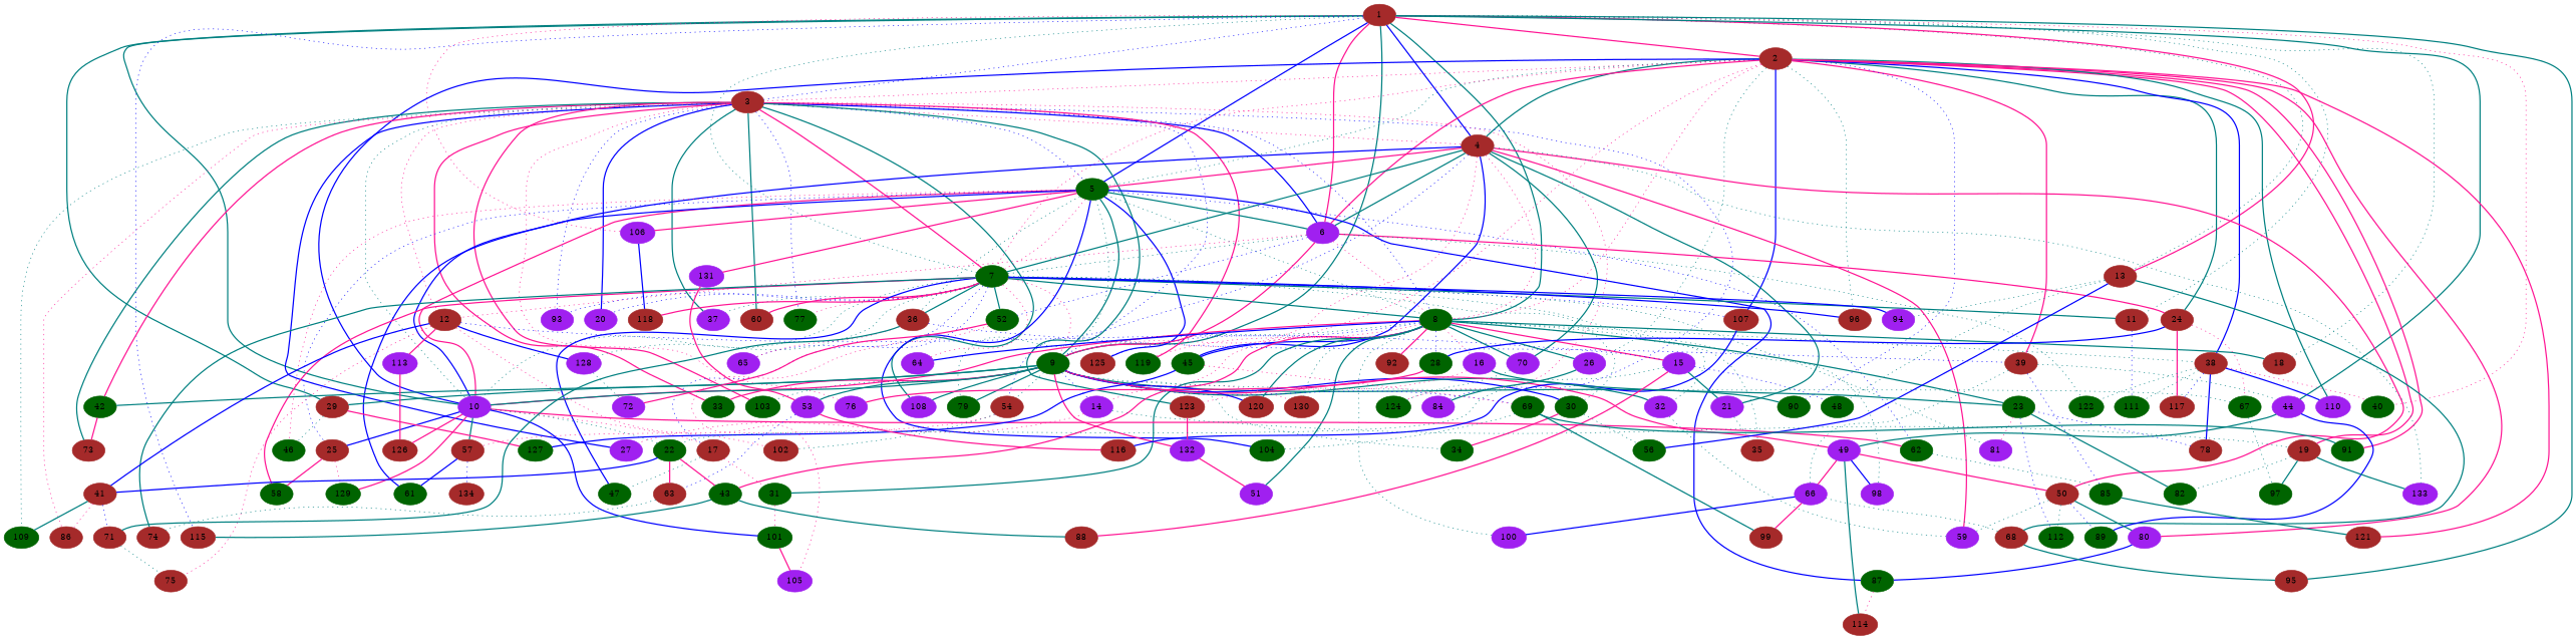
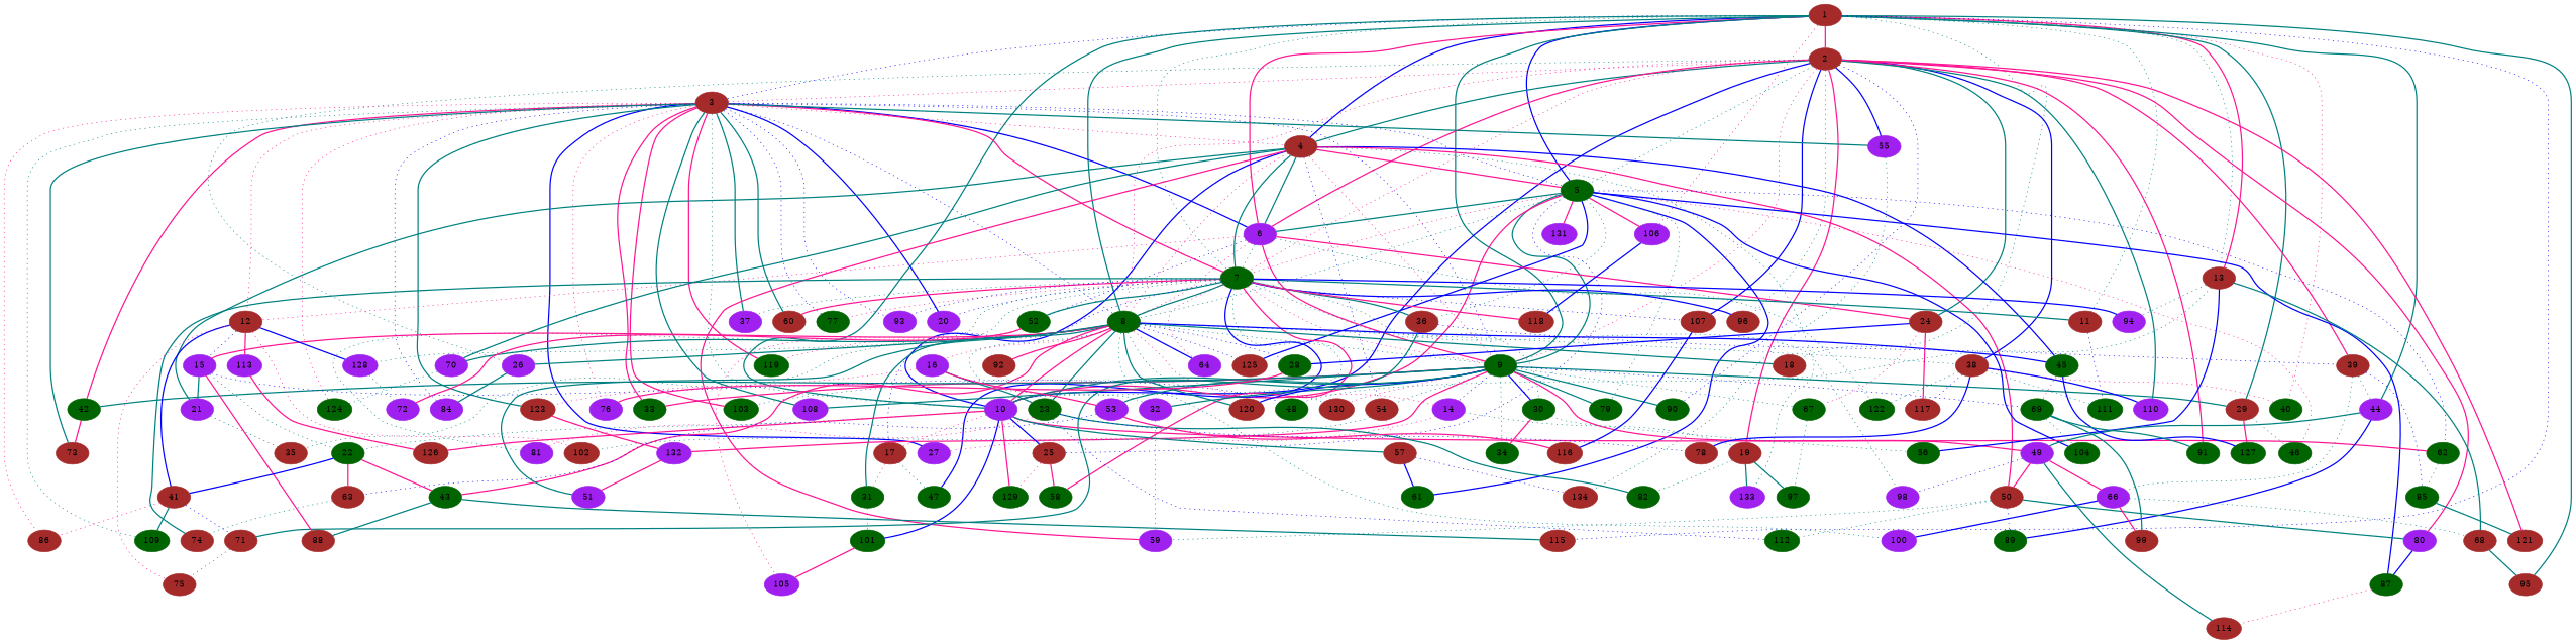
  graph {
    node [color=brown style=filled]
    edge [color=teal style=bold]
    1
    2
    3
    4
    5 [color=darkgreen]
    6 [color=purple]
    7 [color=darkgreen]
    8 [color=darkgreen]
    9 [color=darkgreen]
    10 [color=purple]
    11
    13
    18
    29
    40 [color=darkgreen]
    44 [color=purple]
    95
    106 [color=purple]
    115
    19
    24
    26 [color=purple]
    38
    39
+   55 [color=purple]
    80 [color=purple]
    90 [color=darkgreen]
    91 [color=darkgreen]
    96
    107
    110 [color=purple]
    121
    12
    20 [color=purple]
    27 [color=purple]
    33 [color=darkgreen]
    37 [color=purple]
    42 [color=darkgreen]
    60
    73
    76 [color=purple]
    77 [color=darkgreen]
    84 [color=purple]
    86
    93 [color=purple]
    103 [color=darkgreen]
    108 [color=purple]
    109 [color=darkgreen]
    119 [color=darkgreen]
    123
    124 [color=darkgreen]
    21 [color=purple]
    45 [color=darkgreen]
    50
    54
    59 [color=purple]
    70 [color=purple]
    133 [color=purple]
    25
    36
    46 [color=darkgreen]
    61 [color=darkgreen]
    62 [color=darkgreen]
    79 [color=darkgreen]
    87 [color=darkgreen]
    104 [color=darkgreen]
    125
    131 [color=purple]
    52 [color=darkgreen]
    122 [color=darkgreen]
    17
    30 [color=darkgreen]
    47 [color=darkgreen]
    58 [color=darkgreen]
    64 [color=purple]
-   65 [color=purple]
    74
    81 [color=purple]
    94 [color=purple]
    98 [color=purple]
    118
    128 [color=purple]
    16 [color=purple]
    14 [color=purple]
    15 [color=purple]
    23 [color=darkgreen]
    28 [color=darkgreen]
    31 [color=darkgreen]
    32 [color=purple]
    35
    43 [color=darkgreen]
    51 [color=purple]
    92
    100 [color=purple]
    120
    130
    34 [color=darkgreen]
    49 [color=purple]
    53 [color=purple]
    67 [color=darkgreen]
    69 [color=darkgreen]
    132 [color=purple]
    22 [color=darkgreen]
    57
    101 [color=darkgreen]
    126
    129 [color=darkgreen]
    111 [color=darkgreen]
    48 [color=darkgreen]
    56 [color=darkgreen]
    68
    127 [color=darkgreen]
    89 [color=darkgreen]
    82 [color=darkgreen]
    97 [color=darkgreen]
    117
    78
    66 [color=purple]
    85 [color=darkgreen]
    134
    116
    41
    75
    102
    113 [color=purple]
    112 [color=darkgreen]
    71
    114
    72 [color=purple]
    105 [color=purple]
    88
    63
    99
    1 -- 2 [color=deeppink]
    1 -- 3 [color=blue style=dotted]
    1 -- 4 [color=blue]
    1 -- 5 [color=blue]
    1 -- 6 [color=deeppink]
    1 -- 7 [style=dotted]
    1 -- 8
    1 -- 9
    1 -- 10
    1 -- 11 [style=dotted]
    1 -- 13 [style=dotted]
    1 -- 13 [color=deeppink]
    1 -- 18 [style=dotted]
    1 -- 29
    1 -- 40 [color=deeppink style=dotted]
    1 -- 44
    1 -- 95
    1 -- 106 [color=deeppink style=dotted]
    1 -- 115 [color=blue style=dotted]
    2 -- 3 [color=deeppink style=dotted]
    2 -- 4
    2 -- 5 [style=dotted]
    2 -- 6 [color=deeppink]
    2 -- 7 [color=deeppink style=dotted]
    2 -- 8 [color=deeppink style=dotted]
    2 -- 9 [color=deeppink style=dotted]
    2 -- 10 [color=blue]
    2 -- 19 [color=deeppink]
    2 -- 24
    2 -- 26 [style=dotted]
    2 -- 38 [color=blue]
    2 -- 39 [color=deeppink]
+   2 -- 55 [color=blue]
    2 -- 80 [color=deeppink]
    2 -- 90 [color=blue style=dotted]
    2 -- 91 [color=deeppink]
    2 -- 96 [style=dotted]
    2 -- 107 [color=blue]
    2 -- 110
    2 -- 121 [color=deeppink]
    3 -- 4 [color=deeppink style=dotted]
    3 -- 5 [color=blue style=dotted]
    3 -- 6 [color=blue]
    3 -- 7 [color=deeppink]
    3 -- 8 [color=blue style=dotted]
    3 -- 9 [color=blue style=dotted]
    3 -- 10 [style=dotted]
+   3 -- 55
    3 -- 12 [color=deeppink style=dotted]
    3 -- 20 [color=blue]
    3 -- 27 [color=blue]
    3 -- 33 [color=deeppink]
    3 -- 37
    3 -- 42 [color=deeppink]
    3 -- 60
    3 -- 73
    3 -- 76 [color=deeppink style=dotted]
    3 -- 77 [color=blue style=dotted]
    3 -- 84 [color=blue style=dotted]
    3 -- 86 [color=deeppink style=dotted]
    3 -- 93 [color=blue style=dotted]
    3 -- 103 [color=deeppink]
    3 -- 108
    3 -- 109 [style=dotted]
    3 -- 119 [color=deeppink]
    3 -- 123
    3 -- 124 [color=deeppink style=dotted]
    4 -- 5 [color=deeppink]
    4 -- 6
    4 -- 7
    4 -- 8 [color=deeppink style=dotted]
    4 -- 9 [color=deeppink style=dotted]
    4 -- 10 [color=blue]
    4 -- 21
    4 -- 45 [color=blue]
    4 -- 50 [color=deeppink]
    4 -- 54 [color=blue style=dotted]
    4 -- 59 [color=deeppink]
    4 -- 70
    4 -- 133 [style=dotted]
    5 -- 6
    5 -- 7 [color=deeppink style=dotted]
    5 -- 8 [style=dotted]
    5 -- 9
    5 -- 10 [color=deeppink]
    5 -- 106 [color=deeppink]
    5 -- 25 [color=blue style=dotted]
    5 -- 36 [style=dotted]
    5 -- 46 [color=deeppink style=dotted]
    5 -- 61 [color=blue]
    5 -- 62 [color=blue style=dotted]
    5 -- 79 [style=dotted]
    5 -- 87 [color=blue]
    5 -- 104 [color=blue]
    5 -- 125 [color=blue]
    5 -- 131 [color=deeppink]
    6 -- 7 [style=dotted]
    6 -- 8 [color=deeppink style=dotted]
    6 -- 9 [color=deeppink]
    6 -- 24 [color=deeppink]
    6 -- 12 [color=deeppink style=dotted]
    6 -- 52 [color=blue style=dotted]
    6 -- 122 [style=dotted]
    7 -- 8
    7 -- 9 [color=deeppink style=dotted]
    7 -- 10 [style=dotted]
    7 -- 11
    7 -- 96 [color=blue]
    7 -- 107 [color=blue style=dotted]
    7 -- 20 [color=blue style=dotted]
    7 -- 37 [style=dotted]
    7 -- 60 [color=deeppink]
    7 -- 77 [color=deeppink style=dotted]
    7 -- 93 [color=blue style=dotted]
    7 -- 36
    7 -- 52
    7 -- 17 [color=blue style=dotted]
    7 -- 30 [style=dotted]
    7 -- 47 [color=blue]
    7 -- 58 [color=deeppink]
    7 -- 64 [color=deeppink style=dotted]
-   7 -- 65 [color=blue style=dotted]
    7 -- 74
    7 -- 81 [style=dotted]
    7 -- 94 [color=blue]
    7 -- 98 [style=dotted]
    7 -- 118 [color=deeppink]
    7 -- 128 [style=dotted]
    8 -- 9 [style=dotted]
    8 -- 10 [color=deeppink]
    8 -- 18
    8 -- 26
    8 -- 38 [style=dotted]
    8 -- 119 [color=deeppink style=dotted]
    8 -- 45 [color=blue]
    8 -- 70
    8 -- 125 [color=blue style=dotted]
    8 -- 64 [color=blue]
    8 -- 16 [color=deeppink style=dotted]
    8 -- 14 [color=deeppink style=dotted]
    8 -- 15 [color=deeppink]
    8 -- 23
    8 -- 28 [color=blue style=dotted]
    8 -- 31
    8 -- 32 [style=dotted]
    8 -- 35 [style=dotted]
    8 -- 43 [color=deeppink]
    8 -- 51
    8 -- 92 [color=deeppink]
    8 -- 100 [style=dotted]
    8 -- 120
    8 -- 130 [style=dotted]
    9 -- 10
    9 -- 29
    9 -- 90
    9 -- 33 [color=deeppink]
    9 -- 42
    9 -- 103 [style=dotted]
    9 -- 108
    9 -- 54 [style=dotted]
    9 -- 79
    9 -- 30 [color=blue]
    9 -- 14 [color=blue style=dotted]
    9 -- 32
    9 -- 120 [color=blue]
    9 -- 130 [color=deeppink style=dotted]
    9 -- 34 [style=dotted]
    9 -- 49 [color=deeppink]
    9 -- 53
    9 -- 67 [style=dotted]
    9 -- 69 [color=blue style=dotted]
    9 -- 132 [color=deeppink]
    10 -- 25 [color=blue]
    10 -- 62 [color=deeppink]
    10 -- 17 [color=deeppink style=dotted]
    10 -- 22 [style=dotted]
    10 -- 57
    10 -- 101 [color=blue]
    10 -- 126 [color=deeppink]
    10 -- 129 [color=deeppink]
    11 -- 111 [color=blue style=dotted]
    13 -- 94 [style=dotted]
    13 -- 48 [style=dotted]
    13 -- 56 [color=blue]
    13 -- 68
    29 -- 46 [style=dotted]
    29 -- 127 [color=deeppink]
    44 -- 49
    44 -- 89 [color=blue]
    106 -- 118 [color=blue]
    19 -- 133
    19 -- 82 [style=dotted]
    19 -- 97
    24 -- 28 [color=blue]
    24 -- 67 [color=deeppink style=dotted]
    24 -- 117 [color=deeppink]
    26 -- 84
    38 -- 40 [color=deeppink style=dotted]
    38 -- 110 [color=blue]
    38 -- 122 [style=dotted]
    38 -- 111 [style=dotted]
    38 -- 117 [color=blue style=dotted]
    38 -- 78 [color=blue]
    39 -- 44 [style=dotted]
    39 -- 66 [style=dotted]
    39 -- 85 [color=blue style=dotted]
+   55 -- 134 [style=dotted]
    80 -- 87 [color=blue]
    107 -- 116 [color=blue]
    12 -- 128 [color=blue]
    12 -- 15 [color=blue style=dotted]
    12 -- 41 [color=blue]
    12 -- 75 [color=deeppink style=dotted]
    12 -- 102 [color=deeppink style=dotted]
    12 -- 113 [color=deeppink]
    42 -- 73 [color=deeppink]
    123 -- 132 [color=deeppink]
    21 -- 35 [style=dotted]
    45 -- 69 [color=deeppink style=dotted]
    45 -- 127 [color=blue]
    50 -- 80
    50 -- 59 [style=dotted]
    50 -- 89 [color=blue style=dotted]
    50 -- 112 [style=dotted]
    54 -- 57 [color=deeppink style=dotted]
    54 -- 102 [style=dotted]
    70 -- 124 [style=dotted]
    25 -- 58 [color=deeppink]
    25 -- 129 [color=deeppink style=dotted]
    36 -- 39 [color=blue style=dotted]
-   36 -- 65 [color=deeppink style=dotted]
    36 -- 71
    62 -- 85 [style=dotted]
    87 -- 114 [color=deeppink style=dotted]
    52 -- 72 [color=deeppink]
    52 -- 105 [color=deeppink style=dotted]
    17 -- 47 [style=dotted]
    17 -- 31 [color=deeppink style=dotted]
    30 -- 34 [color=deeppink]
    30 -- 56 [style=dotted]
    128 -- 72 [style=dotted]
    16 -- 123 [color=deeppink style=dotted]
    16 -- 23
-   131 -- 53 [color=deeppink]
+   16 -- 53 [color=deeppink]
    14 -- 19 [style=dotted]
    14 -- 27 [color=deeppink style=dotted]
    15 -- 21
    15 -- 22 [style=dotted]
    15 -- 48 [color=blue style=dotted]
    15 -- 88 [color=deeppink]
    23 -- 81 [color=deeppink style=dotted]
    23 -- 82
    23 -- 78 [color=blue style=dotted]
    23 -- 112 [color=blue style=dotted]
    28 -- 76 [color=deeppink]
    31 -- 101 [color=deeppink style=dotted]
    32 -- 59 [style=dotted]
    43 -- 115
    43 -- 88
    49 -- 50 [color=deeppink]
-   49 -- 98 [color=blue]
+   49 -- 98 [color=blue style=dotted]
    49 -- 66 [color=deeppink]
    49 -- 114
    53 -- 116 [color=deeppink]
    53 -- 63 [color=blue style=dotted]
    67 -- 97 [style=dotted]
    69 -- 91
    69 -- 104 [style=dotted]
    69 -- 99
    132 -- 51 [color=deeppink]
    22 -- 43 [color=deeppink]
    22 -- 41 [color=blue]
    22 -- 63 [color=deeppink]
    57 -- 61 [color=blue]
    57 -- 134 [color=blue style=dotted]
    101 -- 105 [color=deeppink]
    68 -- 95
    66 -- 100 [color=blue]
    66 -- 68 [style=dotted]
    66 -- 99 [color=deeppink]
    85 -- 121
    41 -- 86 [color=deeppink style=dotted]
    41 -- 109
    41 -- 71 [color=blue style=dotted]
    113 -- 126 [color=deeppink]
    71 -- 75 [style=dotted]
    63 -- 74 [style=dotted]
  }
